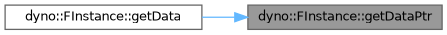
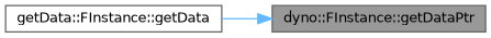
  digraph {
    rankdir=RL
    node [fontname=Helvetica fontsize=10 shape=box style=filled]
    n1 [color=gray40 fillcolor=grey60 fontcolor=black height=0.2 label="dyno::FInstance::getDataPtr" width=0.4]
-   n2 [color=grey40 fillcolor=white height=0.2 label="dyno::FInstance::getData" width=0.4]
+   n2 [color=grey40 fillcolor=white height=0.2 label="getData::FInstance::getData" width=0.4]
    n1 -> n2 [color=steelblue1 dir=back fontname=Helvetica fontsize=10 labelfontname=Helvetica labelfontsize=10 style=solid]
  }
